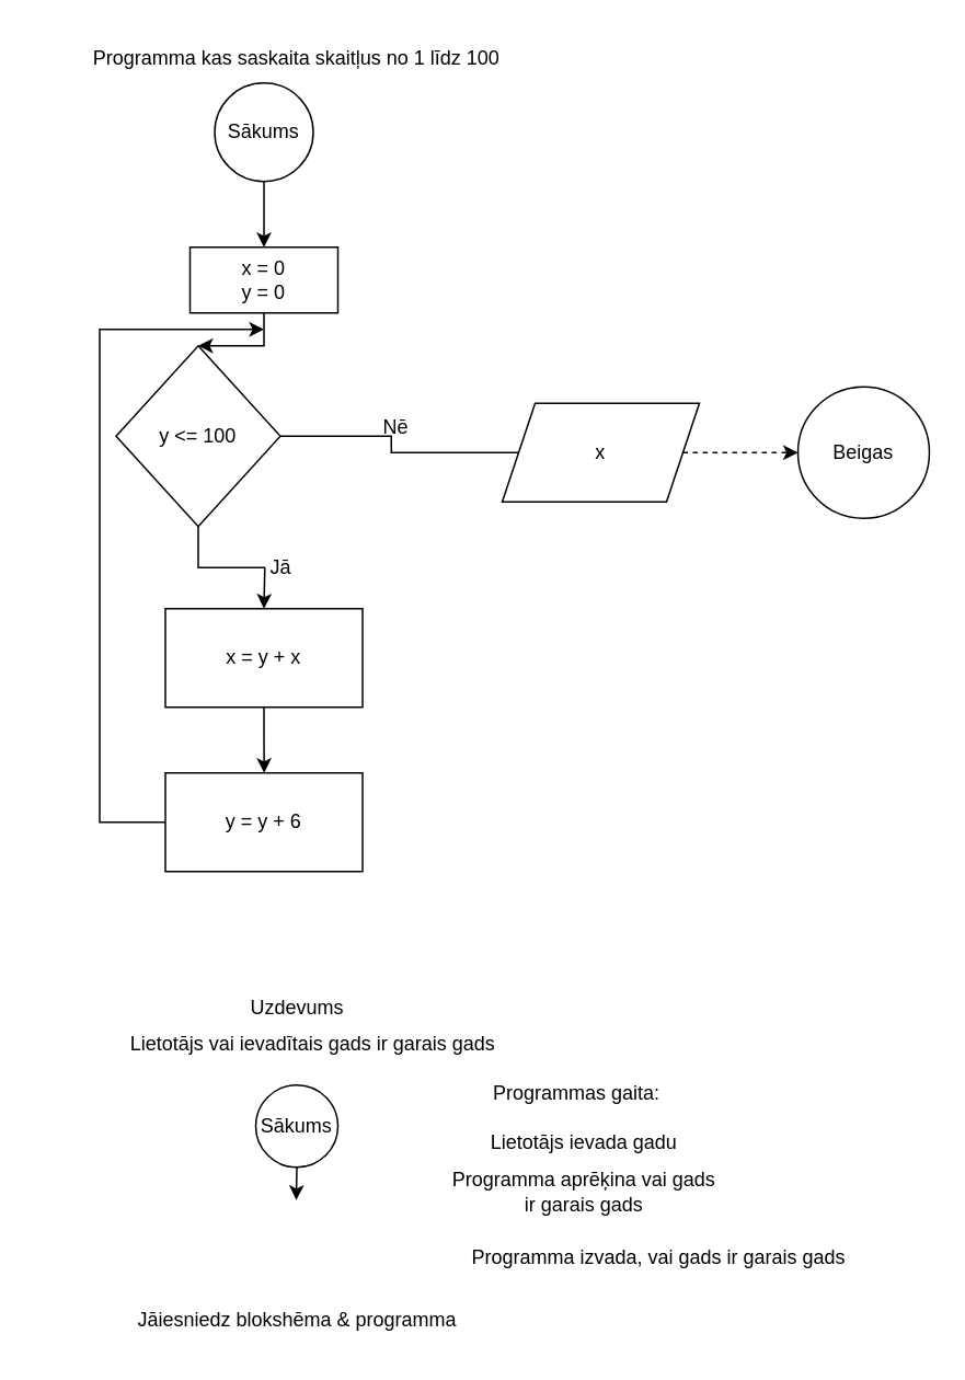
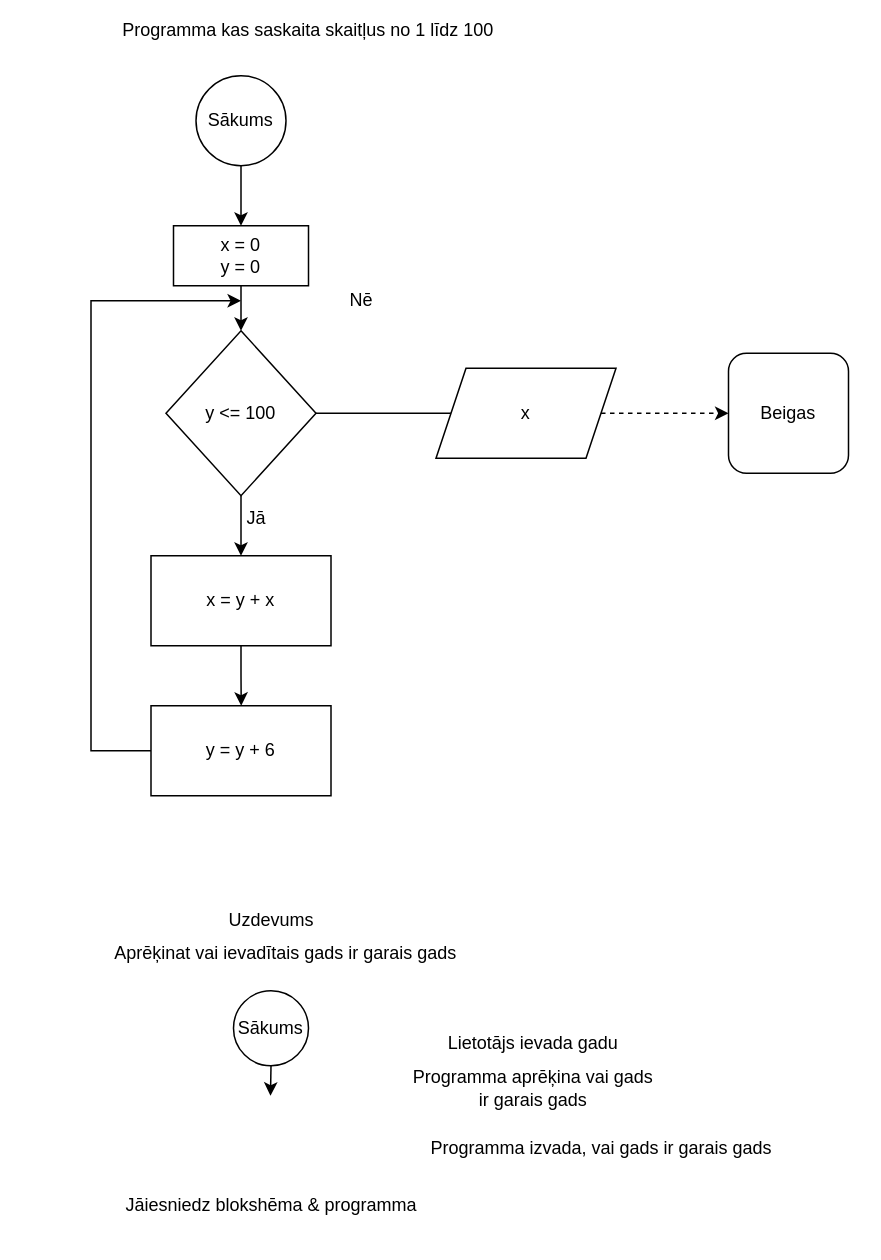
  <mxCell id="0" />
  <mxCell id="1" parent="0" />
- <mxCell id="2" value="Programma kas saskaita skaitļus no 1 līdz 100" style="text;html=1;strokeColor=none;fillColor=none;align=center;verticalAlign=middle;whiteSpace=wrap;rounded=0;" vertex="1" parent="1"><mxGeometry x="20" y="20" width="320" height="30" as="geometry" /></mxCell>
+ <mxCell id="2" value="Programma kas saskaita skaitļus no 1 līdz 100" style="text;html=1;strokeColor=none;fillColor=none;align=center;verticalAlign=middle;whiteSpace=wrap;rounded=0;" vertex="1" parent="1"><mxGeometry x="45" y="5" width="320" height="30" as="geometry" /></mxCell>
  <mxCell id="3" value="Sākums" style="ellipse;whiteSpace=wrap;html=1;" vertex="1" parent="1"><mxGeometry x="130" y="50" width="60" height="60" as="geometry" /></mxCell>
  <mxCell id="4" style="edgeStyle=orthogonalEdgeStyle;rounded=0;orthogonalLoop=1;jettySize=auto;html=1;exitX=0.5;exitY=1;exitDx=0;exitDy=0;" edge="1" parent="1" source="3"><mxGeometry relative="1" as="geometry"><mxPoint x="160" y="150" as="targetPoint" /></mxGeometry></mxCell>
  <mxCell id="5" style="edgeStyle=orthogonalEdgeStyle;rounded=0;orthogonalLoop=1;jettySize=auto;html=1;exitX=0.5;exitY=1;exitDx=0;exitDy=0;entryX=0.5;entryY=0;entryDx=0;entryDy=0;" edge="1" parent="1" source="6" target="8"><mxGeometry relative="1" as="geometry" /></mxCell>
  <mxCell id="6" value="&lt;div&gt;x = 0&lt;/div&gt;&lt;div&gt;y = 0&lt;br&gt;&lt;/div&gt;" style="rounded=0;whiteSpace=wrap;html=1;" vertex="1" parent="1"><mxGeometry x="115" y="150" width="90" height="40" as="geometry" /></mxCell>
  <mxCell id="7" style="edgeStyle=orthogonalEdgeStyle;rounded=0;orthogonalLoop=1;jettySize=auto;html=1;exitX=1;exitY=0.5;exitDx=0;exitDy=0;entryX=0;entryY=0.5;entryDx=0;entryDy=0;endArrow=none;" edge="1" parent="1" source="8" target="17"><mxGeometry relative="1" as="geometry"><mxPoint x="350" y="275.286" as="targetPoint" /></mxGeometry></mxCell>
- <mxCell id="8" value="y &amp;lt;= 100" style="rhombus;whiteSpace=wrap;html=1;" vertex="1" parent="1"><mxGeometry x="70" y="210" width="100" height="110" as="geometry" /></mxCell>
+ <mxCell id="8" value="y &amp;lt;= 100" style="rhombus;whiteSpace=wrap;html=1;" vertex="1" parent="1"><mxGeometry x="110" y="220" width="100" height="110" as="geometry" /></mxCell>
  <mxCell id="9" style="edgeStyle=orthogonalEdgeStyle;rounded=0;orthogonalLoop=1;jettySize=auto;html=1;exitX=0.5;exitY=1;exitDx=0;exitDy=0;" edge="1" parent="1" source="10"><mxGeometry relative="1" as="geometry"><mxPoint x="160.143" y="470" as="targetPoint" /></mxGeometry></mxCell>
  <mxCell id="10" value="x = y + x" style="rounded=0;whiteSpace=wrap;html=1;" vertex="1" parent="1"><mxGeometry x="100" y="370" width="120" height="60" as="geometry" /></mxCell>
  <mxCell id="11" style="edgeStyle=orthogonalEdgeStyle;rounded=0;orthogonalLoop=1;jettySize=auto;html=1;exitX=0.5;exitY=1;exitDx=0;exitDy=0;" edge="1" parent="1" source="8"><mxGeometry relative="1" as="geometry"><mxPoint x="160" y="370" as="targetPoint" /></mxGeometry></mxCell>
  <mxCell id="12" style="edgeStyle=orthogonalEdgeStyle;rounded=0;orthogonalLoop=1;jettySize=auto;html=1;exitX=0;exitY=0.5;exitDx=0;exitDy=0;" edge="1" parent="1" source="13"><mxGeometry relative="1" as="geometry"><mxPoint x="160" y="200" as="targetPoint" /><mxPoint x="90" y="500" as="sourcePoint" /><Array as="points"><mxPoint x="60" y="500" /><mxPoint x="60" y="200" /></Array></mxGeometry></mxCell>
  <mxCell id="13" value="y = y + 6" style="rounded=0;whiteSpace=wrap;html=1;" vertex="1" parent="1"><mxGeometry x="100" y="470" width="120" height="60" as="geometry" /></mxCell>
  <mxCell id="14" value="Jā" style="text;html=1;align=center;verticalAlign=middle;resizable=0;points=[];autosize=1;strokeColor=none;fillColor=none;" vertex="1" parent="1"><mxGeometry x="150" y="330" width="40" height="30" as="geometry" /></mxCell>
- <mxCell id="15" value="Nē" style="text;html=1;align=center;verticalAlign=middle;resizable=0;points=[];autosize=1;strokeColor=none;fillColor=none;" vertex="1" parent="1"><mxGeometry x="220" y="245" width="40" height="30" as="geometry" /></mxCell>
+ <mxCell id="15" value="Nē" style="text;html=1;align=center;verticalAlign=middle;resizable=0;points=[];autosize=1;strokeColor=none;fillColor=none;" vertex="1" parent="1"><mxGeometry x="220" y="185" width="40" height="30" as="geometry" /></mxCell>
  <mxCell id="16" style="edgeStyle=orthogonalEdgeStyle;rounded=0;orthogonalLoop=1;jettySize=auto;html=1;exitX=1;exitY=0.5;exitDx=0;exitDy=0;entryX=0;entryY=0.5;entryDx=0;entryDy=0;dashed=1;" edge="1" parent="1" source="17" target="18"><mxGeometry relative="1" as="geometry" /></mxCell>
- <mxCell id="17" value="x" style="shape=parallelogram;perimeter=parallelogramPerimeter;whiteSpace=wrap;html=1;fixedSize=1;" vertex="1" parent="1"><mxGeometry x="305" y="245" width="120" height="60" as="geometry" /></mxCell>
- <mxCell id="18" value="Beigas" style="ellipse;whiteSpace=wrap;html=1;aspect=fixed;" vertex="1" parent="1"><mxGeometry x="485" y="235" width="80" height="80" as="geometry" /></mxCell>
- <mxCell id="19" value="Lietotājs vai ievadītais gads ir garais gads" style="text;html=1;strokeColor=none;fillColor=none;align=center;verticalAlign=middle;whiteSpace=wrap;rounded=0;" vertex="1" parent="1"><mxGeometry x="60" y="620" width="260" height="30" as="geometry" /></mxCell>
+ <mxCell id="17" value="x" style="shape=parallelogram;perimeter=parallelogramPerimeter;whiteSpace=wrap;html=1;fixedSize=1;" vertex="1" parent="1"><mxGeometry x="290" y="245" width="120" height="60" as="geometry" /></mxCell>
+ <mxCell id="18" value="Beigas" style="whiteSpace=wrap;html=1;aspect=fixed;rounded=1;" vertex="1" parent="1"><mxGeometry x="485" y="235" width="80" height="80" as="geometry" /></mxCell>
+ <mxCell id="19" value="Aprēķinat vai ievadītais gads ir garais gads" style="text;html=1;strokeColor=none;fillColor=none;align=center;verticalAlign=middle;whiteSpace=wrap;rounded=0;" vertex="1" parent="1"><mxGeometry x="60" y="620" width="260" height="30" as="geometry" /></mxCell>
  <mxCell id="20" style="edgeStyle=orthogonalEdgeStyle;rounded=0;orthogonalLoop=1;jettySize=auto;html=1;exitX=0.5;exitY=1;exitDx=0;exitDy=0;" edge="1" parent="1" source="21"><mxGeometry relative="1" as="geometry"><mxPoint x="179.667" y="730" as="targetPoint" /></mxGeometry></mxCell>
  <mxCell id="21" value="Sākums" style="ellipse;whiteSpace=wrap;html=1;aspect=fixed;" vertex="1" parent="1"><mxGeometry x="155" y="660" width="50" height="50" as="geometry" /></mxCell>
  <mxCell id="22" value="Lietotājs ievada gadu" style="text;html=1;strokeColor=none;fillColor=none;align=center;verticalAlign=middle;whiteSpace=wrap;rounded=0;" vertex="1" parent="1"><mxGeometry x="270" y="680" width="170" height="30" as="geometry" /></mxCell>
  <mxCell id="23" value="Programma aprēķina vai gads ir garais gads" style="text;html=1;strokeColor=none;fillColor=none;align=center;verticalAlign=middle;whiteSpace=wrap;rounded=0;" vertex="1" parent="1"><mxGeometry x="270" y="710" width="170" height="30" as="geometry" /></mxCell>
  <mxCell id="24" value="Programma izvada, vai gads ir garais gads" style="text;html=1;align=center;verticalAlign=middle;resizable=0;points=[];autosize=1;strokeColor=none;fillColor=none;" vertex="1" parent="1"><mxGeometry x="275" y="750" width="250" height="30" as="geometry" /></mxCell>
  <mxCell id="25" value="Jāiesniedz blokshēma &amp;amp; programma" style="text;html=1;align=center;verticalAlign=middle;resizable=0;points=[];autosize=1;strokeColor=none;fillColor=none;" vertex="1" parent="1"><mxGeometry x="70" y="788" width="220" height="30" as="geometry" /></mxCell>
- <mxCell id="26" value="Programmas gaita:" style="text;html=1;align=center;verticalAlign=middle;resizable=0;points=[];autosize=1;strokeColor=none;fillColor=none;" vertex="1" parent="1"><mxGeometry x="290" y="650" width="120" height="30" as="geometry" /></mxCell>
  <mxCell id="27" value="Uzdevums" style="text;html=1;align=center;verticalAlign=middle;resizable=0;points=[];autosize=1;strokeColor=none;fillColor=none;" vertex="1" parent="1"><mxGeometry x="140" y="598" width="80" height="30" as="geometry" /></mxCell>
